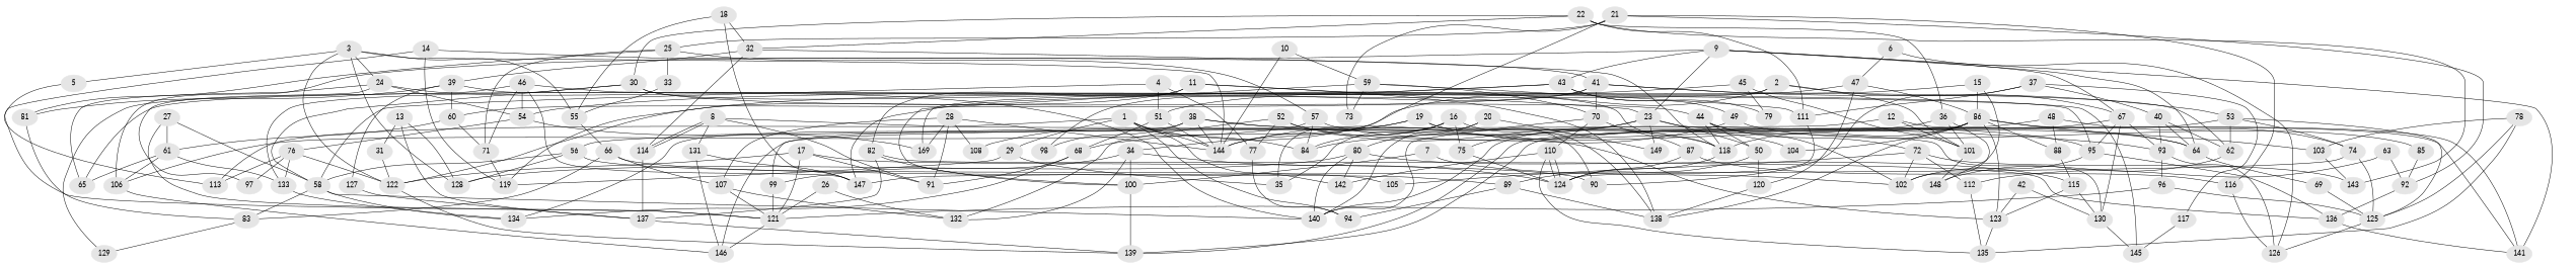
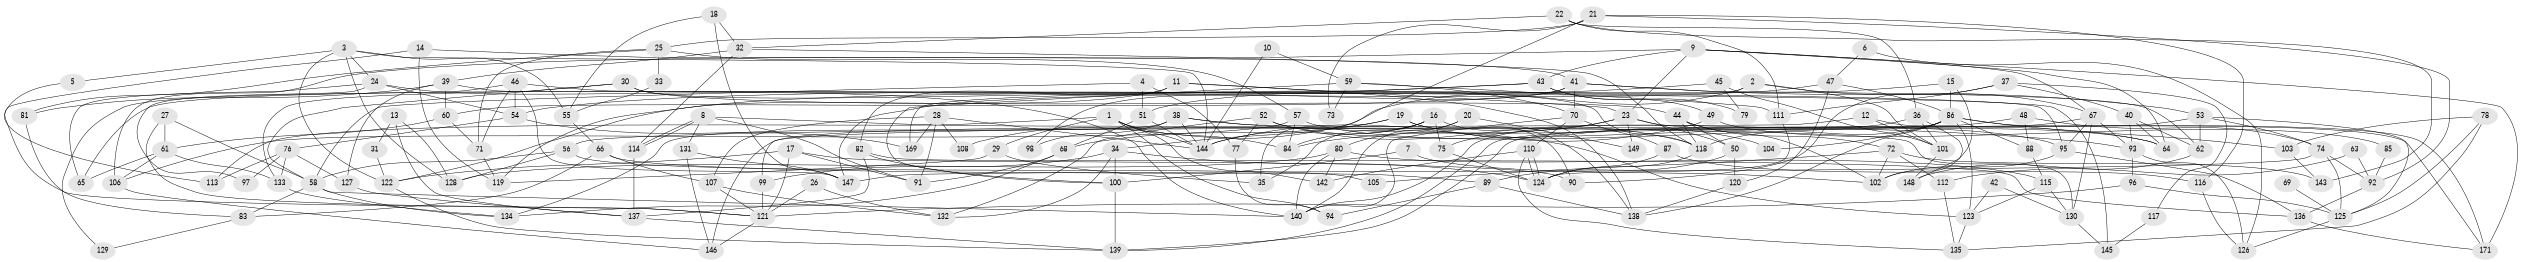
  graph {
    fontname=Lato
    node [color=gray90 fontname=Lato style=filled]
    edge [fontname=Lato]
    1
    29
    84
    94
    113
    142
    144
    119
    35
    2
    65
    67
    101
    108
    93
    130
    95
    139
    148
    3
    5
    24
    55
    122
    128
    140
    54
    97
    66
    4
    51
    58
    77
    68
    134
    83
    6
    47
    126
    86
    120
    7
    100
    102
    8
    91
    114
    123
    131
    137
    135
    147
    146
    9
    23
    43
    64
    106
-   141
+   141 [label=171]
    75
    149
    50
    n63 [label=169]
    49
    79
    69
    10
    59
    73
    111
    70
    11
    82
    138
    136
    12
    99
    60
    71
    61
    121
    13
    31
    14
    41
    98
    62
    53
    15
    104
    118
    88
    103
    16
    124
    17
    90
    18
    32
    39
    19
    34
    132
    20
    80
    115
    21
    25
    92
    116
    33
    57
    81
    22
    30
    36
    143
    44
    133
    89
    76
    26
    27
    28
    107
    72
    127
    37
    40
    117
    145
    38
    96
    74
    56
    125
    87
    110
    42
    85
    105
    112
    45
    46
    129
    48
    52
    63
    78
    1 -- 29
    1 -- 84
    1 -- 94
    1 -- 113
    1 -- 142
    1 -- 144
    29 -- 119
    29 -- 35
    2 -- 65
    2 -- 67
    2 -- 101
    2 -- 108
    67 -- 93
    67 -- 130
    67 -- 95
    67 -- 139
    101 -- 148
    93 -- 126
    93 -- 96
    130 -- 145
    95 -- 102
    95 -- 136
    3 -- 144
    3 -- 5
    3 -- 24
    3 -- 55
    3 -- 122
    3 -- 128
    5 -- 113
    24 -- 65
    24 -- 140
    24 -- 54
    24 -- 97
    55 -- 66
    122 -- 139
    54 -- n63
    54 -- 76
    66 -- 83
    66 -- 89
    66 -- 107
    4 -- 51
    4 -- 58
    4 -- 77
    51 -- 144
    51 -- 68
    58 -- 140
    58 -- 134
    58 -- 83
    77 -- 94
    68 -- 134
    68 -- 91
    83 -- 129
    6 -- 47
    6 -- 126
    47 -- 51
    47 -- 86
    47 -- 120
    86 -- 123
    86 -- 146
    86 -- 141
    86 -- 138
    86 -- 104
    86 -- 118
    86 -- 88
    86 -- 103
    120 -- 138
    7 -- 100
    7 -- 102
    100 -- 139
    8 -- 91
    8 -- 114
    8 -- 114
    8 -- 123
    8 -- 131
    114 -- 137
    123 -- 135
    131 -- 147
    131 -- 146
    137 -- 139
    9 -- 67
    9 -- 23
    9 -- 43
    9 -- 64
    9 -- 106
    9 -- 141
    23 -- 84
    23 -- 64
    23 -- 75
    23 -- 149
    23 -- 50
    43 -- 122
    43 -- n63
    43 -- 49
    43 -- 79
-   64 -- 69
    106 -- 146
    75 -- 124
    50 -- 120
    50 -- 89
    49 -- 144
    49 -- 85
    69 -- 125
    10 -- 144
    10 -- 59
    59 -- 100
    59 -- 73
    59 -- 111
    59 -- 70
    111 -- 124
    70 -- 140
    70 -- 87
    70 -- 110
    11 -- 119
    11 -- 23
    11 -- 82
    11 -- 138
    82 -- 100
    82 -- 137
    82 -- 136
    136 -- 141
    12 -- 101
    12 -- 141
    12 -- 99
    99 -- 121
    60 -- 71
    60 -- 61
    71 -- 119
    61 -- 65
    61 -- 106
    61 -- 133
    121 -- 146
    13 -- 128
    13 -- 137
    13 -- 31
    31 -- 122
    14 -- 119
    14 -- 121
    14 -- 41
    41 -- 70
    41 -- 60
    41 -- 98
    41 -- 62
    41 -- 53
    62 -- 148
    53 -- 62
    53 -- 74
    53 -- 56
    53 -- 125
    15 -- 86
    15 -- 102
    15 -- 147
    118 -- 124
    88 -- 115
    103 -- 143
    16 -- 84
    16 -- 144
    16 -- 35
    16 -- 75
    16 -- 138
    17 -- 122
    17 -- 91
    17 -- 121
    17 -- 90
    18 -- 55
    18 -- 147
    18 -- 32
    32 -- 114
    32 -- 118
    32 -- 39
    39 -- 95
    39 -- 60
    39 -- 81
    39 -- 127
    19 -- 68
    19 -- 104
    19 -- 90
    19 -- 34
    34 -- 100
    34 -- 99
    34 -- 124
    34 -- 132
    20 -- 140
    20 -- 149
    20 -- 80
    80 -- 142
    80 -- 128
    80 -- 140
    80 -- 115
    115 -- 130
    115 -- 123
    21 -- 35
    21 -- 73
    21 -- 25
    21 -- 92
    21 -- 116
    25 -- 71
    25 -- 33
    25 -- 57
    25 -- 81
    92 -- 136
    116 -- 126
    33 -- 55
    57 -- 84
    57 -- 64
    57 -- 106
    81 -- 83
    22 -- 111
    22 -- 32
-   22 -- 30
    22 -- 36
    22 -- 143
    30 -- 58
    30 -- 118
    30 -- 44
    30 -- 133
    36 -- 101
    36 -- 148
    36 -- 140
    44 -- 102
    44 -- 50
    44 -- 118
    44 -- 72
    133 -- 134
    89 -- 94
    89 -- 138
    76 -- 113
    76 -- 97
    76 -- 133
-   76 -- 122
+   76 -- 127
    26 -- 121
    26 -- 132
    27 -- 58
    27 -- 61
    27 -- 121
    28 -- 144
    28 -- 108
    28 -- 91
    28 -- n63
    28 -- 107
    107 -- 121
    107 -- 132
    72 -- 102
    72 -- 143
    72 -- 105
    72 -- 112
    127 -- 137
    37 -- 111
    37 -- 90
    37 -- 40
    37 -- 117
    40 -- 93
    40 -- 64
    40 -- 62
    117 -- 145
    38 -- 144
    38 -- 93
    38 -- 130
    38 -- 134
    38 -- 98
    96 -- 121
    96 -- 125
    74 -- 147
+   74 -- 92
    74 -- 125
    56 -- 128
    56 -- 58
    56 -- 105
    125 -- 126
    87 -- 124
    87 -- 116
    110 -- 142
    110 -- 135
    110 -- 124
    110 -- 124
    42 -- 130
    42 -- 123
    85 -- 92
    112 -- 135
    45 -- 101
    45 -- 54
    45 -- 79
    46 -- 54
    46 -- 147
    46 -- 71
    46 -- 145
    46 -- 129
    48 -- 139
    48 -- 88
    48 -- 74
    52 -- 95
    52 -- 77
    52 -- 118
    52 -- 132
    63 -- 92
    63 -- 112
    78 -- 135
    78 -- 103
    78 -- 125
  }
